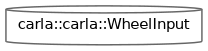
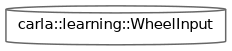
  digraph {
    rankdir=LR
-   n1 [color=grey40 fillcolor=white fontname=Helvetica fontsize=10 height=0.2 label="carla::carla::WheelInput" shape=cylinder style=filled width=0.4]
+   n1 [color=grey40 fillcolor=white fontname=Helvetica fontsize=10 height=0.2 label="carla::learning::WheelInput" shape=cylinder style=filled width=0.4]
  }
